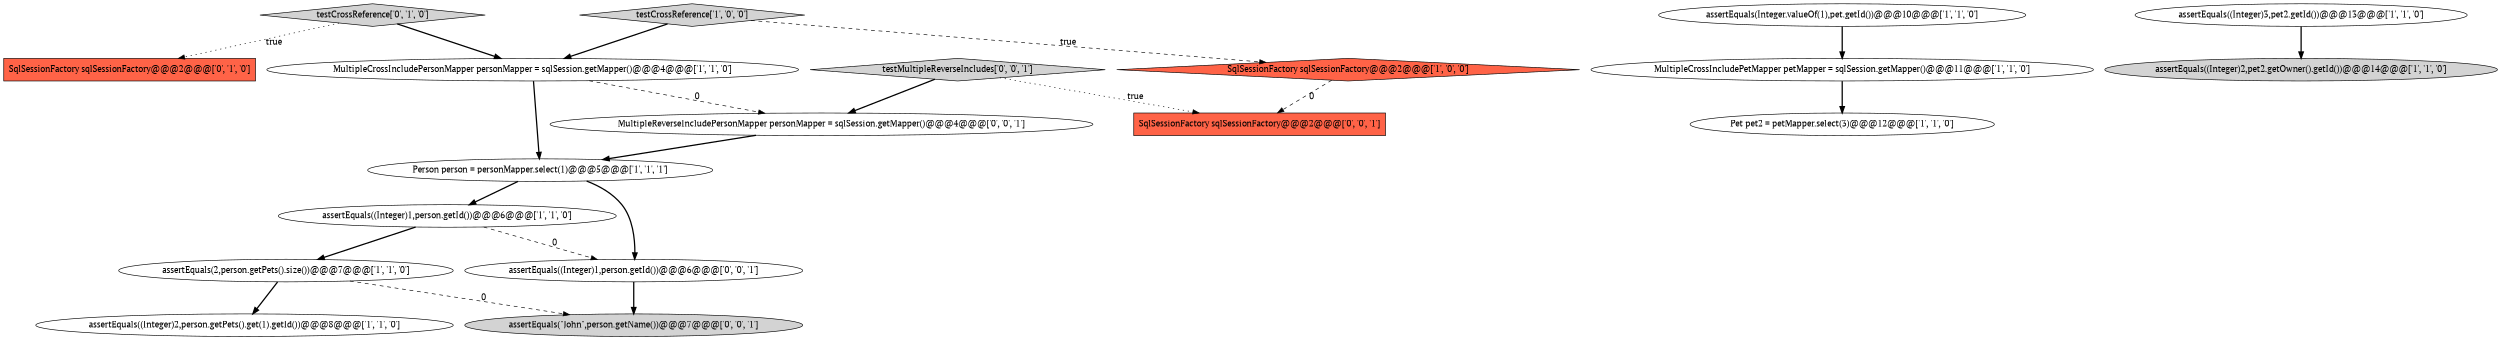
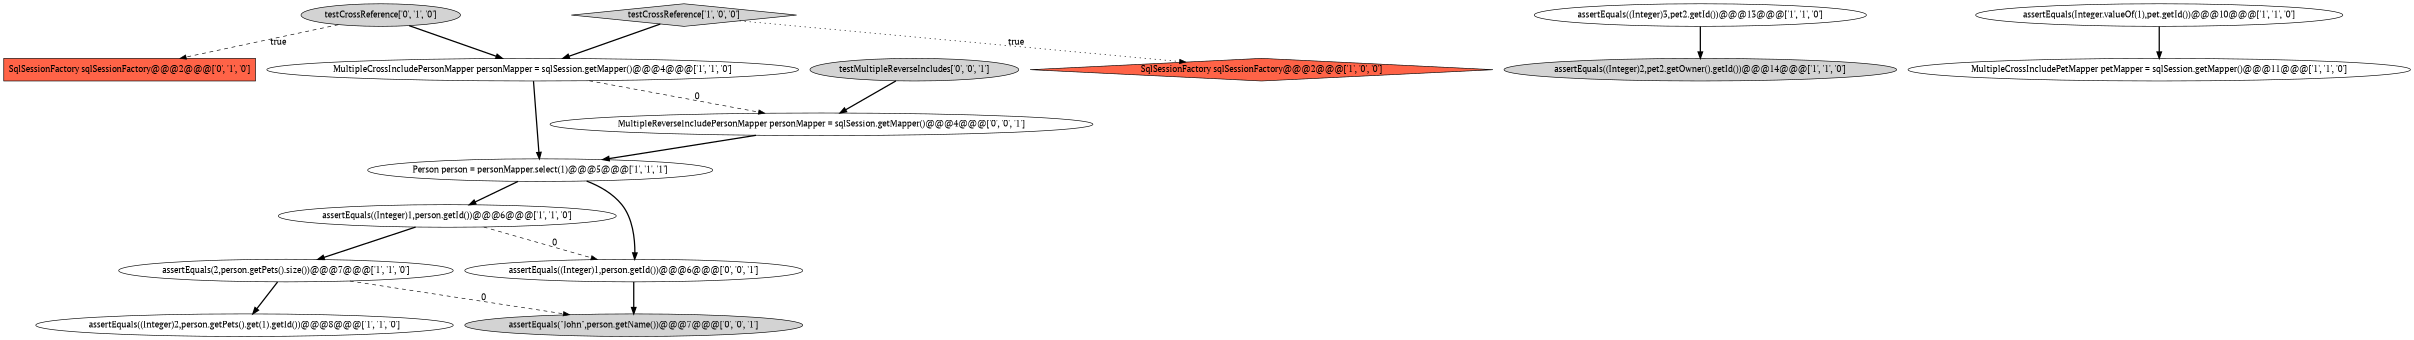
  digraph {
    fontname="PT Serif"
    node [fillcolor=white fontname="PT Serif" shape=ellipse style=filled]
    edge [fontname="PT Serif" style=bold]
    n1 [fillcolor=tomato label="SqlSessionFactory sqlSessionFactory@@@2@@@['0', '1', '0']" shape=box]
    n2 [label="assertEquals((Integer)1,person.getId())@@@6@@@['1', '1', '0']"]
    n3 [label="assertEquals((Integer)1,person.getId())@@@6@@@['0', '0', '1']"]
    n4 [label="assertEquals(2,person.getPets().size())@@@7@@@['1', '1', '0']"]
    n5 [fillcolor=lightgray label="assertEquals(\"John\",person.getName())@@@7@@@['0', '0', '1']"]
    n6 [label="assertEquals((Integer)2,person.getPets().get(1).getId())@@@8@@@['1', '1', '0']"]
    n7 [label="MultipleCrossIncludePersonMapper personMapper = sqlSession.getMapper()@@@4@@@['1', '1', '0']"]
    n8 [label="Person person = personMapper.select(1)@@@5@@@['1', '1', '1']"]
    n9 [label="MultipleReverseIncludePersonMapper personMapper = sqlSession.getMapper()@@@4@@@['0', '0', '1']"]
-   n10 [label="Pet pet2 = petMapper.select(3)@@@12@@@['1', '1', '0']"]
    n11 [label="assertEquals((Integer)3,pet2.getId())@@@13@@@['1', '1', '0']"]
    n12 [fillcolor=lightgray label="assertEquals((Integer)2,pet2.getOwner().getId())@@@14@@@['1', '1', '0']"]
-   n13 [fillcolor=lightgray label="testMultipleReverseIncludes['0', '0', '1']" shape=diamond]
-   n14 [fillcolor=tomato label="SqlSessionFactory sqlSessionFactory@@@2@@@['0', '0', '1']" shape=box]
+   n13 [fillcolor=lightgray label="testMultipleReverseIncludes['0', '0', '1']"]
    n15 [label="assertEquals(Integer.valueOf(1),pet.getId())@@@10@@@['1', '1', '0']"]
    n16 [label="MultipleCrossIncludePetMapper petMapper = sqlSession.getMapper()@@@11@@@['1', '1', '0']"]
-   n17 [fillcolor=lightgray label="testCrossReference['0', '1', '0']" shape=diamond]
+   n17 [fillcolor=lightgray label="testCrossReference['0', '1', '0']"]
    n18 [fillcolor=tomato label="SqlSessionFactory sqlSessionFactory@@@2@@@['1', '0', '0']" shape=diamond]
    n19 [fillcolor=lightgray label="testCrossReference['1', '0', '0']" shape=diamond]
    n2 -> n3 [label=0 style=dashed]
    n2 -> n4
    n3 -> n5
    n4 -> n5 [label=0 style=dashed]
    n4 -> n6
    n7 -> n8
    n7 -> n9 [label=0 style=dashed]
    n8 -> n2
    n8 -> n3
    n9 -> n8
    n11 -> n12
    n13 -> n9
-   n13 -> n14 [label=true style=dotted]
    n15 -> n16
-   n16 -> n10
-   n17 -> n1 [label=true style=dotted]
+   n17 -> n1 [label=true style=dashed]
    n17 -> n7
-   n18 -> n14 [label=0 style=dashed]
    n19 -> n7
-   n19 -> n18 [label=true style=dashed]
+   n19 -> n18 [label=true style=dotted]
  }
